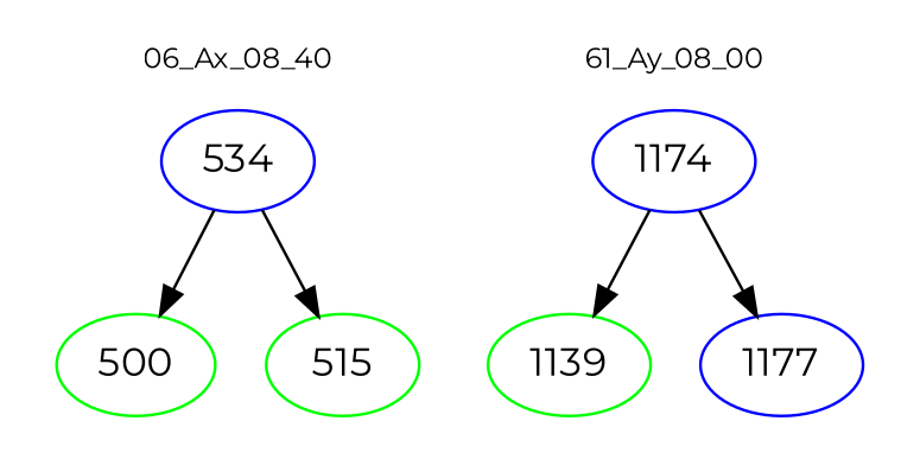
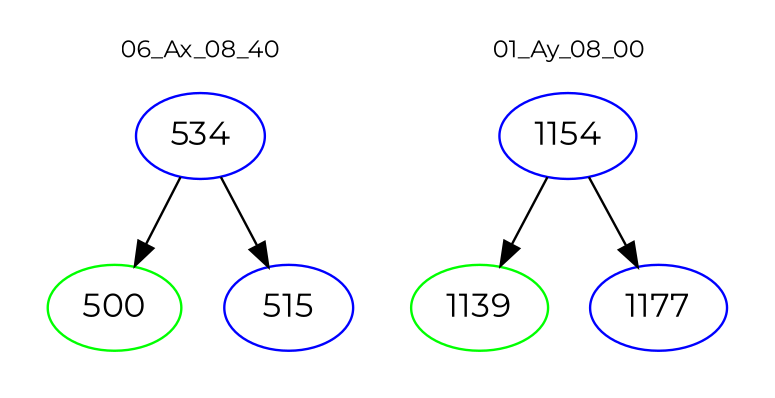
  digraph {
    fontname=Montserrat
    node [color=blue fontname=Montserrat]
    edge [color=black fontname=Montserrat]
    n1 [label=534]
    n2 [color=green label=500]
-   n3 [color=green label=515]
-   n4 [label=1174]
+   n3 [label=515]
+   n4 [label=1154]
    n5 [color=green label=1139]
    n6 [label=1177]
    subgraph cluster_1 {
      color=white
      fontsize=10
      label="06_Ax_08_40"
      n1
      n2
      n3
    }
    subgraph cluster_2 {
      color=white
      fontsize=10
-     label="61_Ay_08_00"
+     label="01_Ay_08_00"
      n4
      n5
      n6
    }
    n1 -> n2
    n1 -> n3
    n4 -> n5
    n4 -> n6
  }
